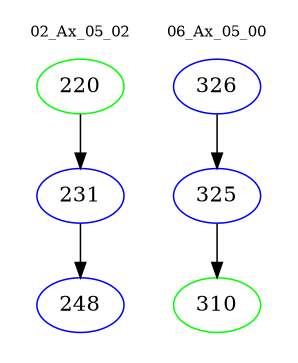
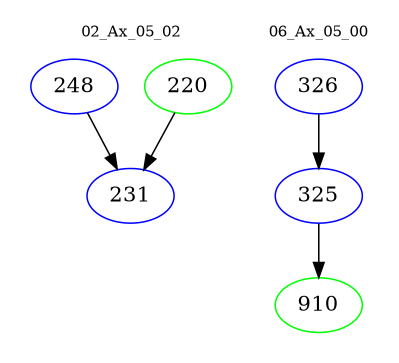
  digraph {
    node [color=blue]
    edge [color=black]
    n1 [label=231]
    n2 [color=green label=220]
    n3 [label=248]
    n4 [label=325]
-   n5 [color=green label=310]
+   n5 [color=green label=910]
    n6 [label=326]
    subgraph cluster_1 {
      color=white
      fontsize=10
      label="02_Ax_05_02"
      n1
      n2
      n3
    }
    subgraph cluster_2 {
      color=white
      fontsize=10
      label="06_Ax_05_00"
      n4
      n5
      n6
    }
-   n1 -> n3
+   n3 -> n1
    n2 -> n1
    n4 -> n5
    n6 -> n4
  }
